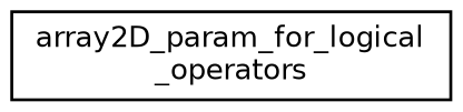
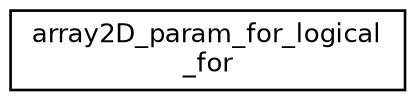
  digraph {
    rankdir=LR
-   n1 [color=black fillcolor=white fontname=Helvetica fontsize=10 height=0.2 label="array2D_param_for_logical\l_operators" shape=box style=filled width=0.4]
+   n1 [color=black fillcolor=white fontname=Helvetica fontsize=10 height=0.2 label="array2D_param_for_logical\l_for" shape=box style=filled width=0.4]
  }
